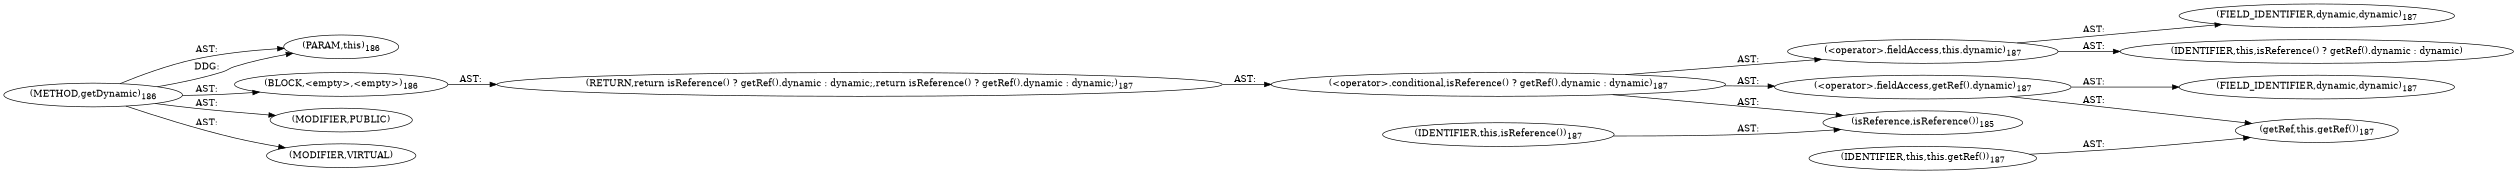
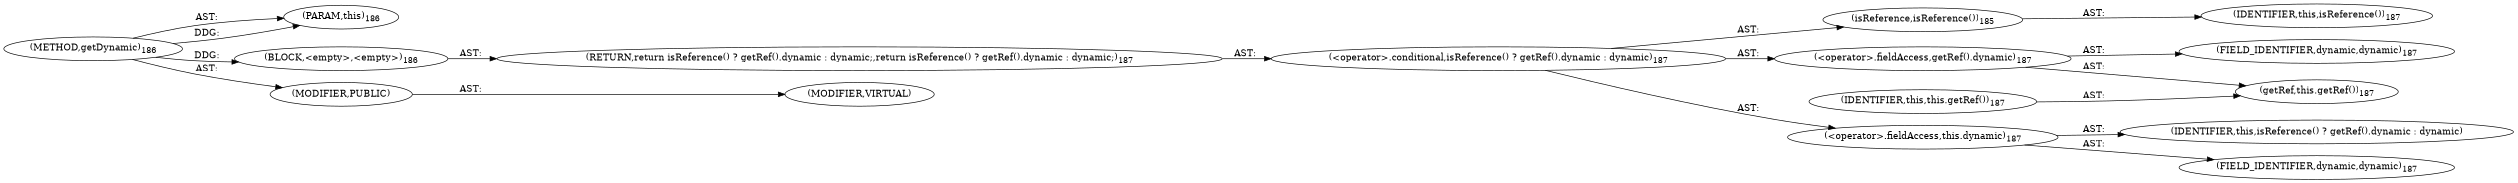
  digraph {
    rankdir=LR
    n1 [label=<(METHOD,getDynamic)<SUB>186</SUB>>]
    n2 [label=<(PARAM,this)<SUB>186</SUB>>]
    n3 [label=<(BLOCK,&lt;empty&gt;,&lt;empty&gt;)<SUB>186</SUB>>]
    n4 [label=<(MODIFIER,PUBLIC)>]
    n5 [label=<(MODIFIER,VIRTUAL)>]
    n6 [label=<(RETURN,return isReference() ? getRef().dynamic : dynamic;,return isReference() ? getRef().dynamic : dynamic;)<SUB>187</SUB>>]
    n7 [label=<(&lt;operator&gt;.conditional,isReference() ? getRef().dynamic : dynamic)<SUB>187</SUB>>]
    n8 [label=<(isReference,isReference())<SUB>185</SUB>>]
    n9 [label=<(&lt;operator&gt;.fieldAccess,getRef().dynamic)<SUB>187</SUB>>]
    n10 [label=<(&lt;operator&gt;.fieldAccess,this.dynamic)<SUB>187</SUB>>]
    n11 [label=<(IDENTIFIER,this,isReference())<SUB>187</SUB>>]
    n12 [label=<(getRef,this.getRef())<SUB>187</SUB>>]
    n13 [label=<(FIELD_IDENTIFIER,dynamic,dynamic)<SUB>187</SUB>>]
    n14 [label=<(IDENTIFIER,this,isReference() ? getRef().dynamic : dynamic)>]
    n15 [label=<(FIELD_IDENTIFIER,dynamic,dynamic)<SUB>187</SUB>>]
    n16 [label=<(IDENTIFIER,this,this.getRef())<SUB>187</SUB>>]
    n1 -> n2 [label="AST: "]
    n1 -> n2 [label="DDG: "]
-   n1 -> n3 [label="AST: "]
+   n1 -> n3 [label="DDG: "]
    n1 -> n4 [label="AST: "]
-   n1 -> n5 [label="AST: "]
+   n4 -> n5 [label="AST: "]
    n3 -> n6 [label="AST: "]
    n6 -> n7 [label="AST: "]
    n7 -> n8 [label="AST: "]
    n7 -> n9 [label="AST: "]
    n7 -> n10 [label="AST: "]
-   n11 -> n8 [label="AST: "]
+   n8 -> n11 [label="AST: "]
    n9 -> n12 [label="AST: "]
    n9 -> n13 [label="AST: "]
    n10 -> n14 [label="AST: "]
    n10 -> n15 [label="AST: "]
    n16 -> n12 [label="AST: "]
  }
